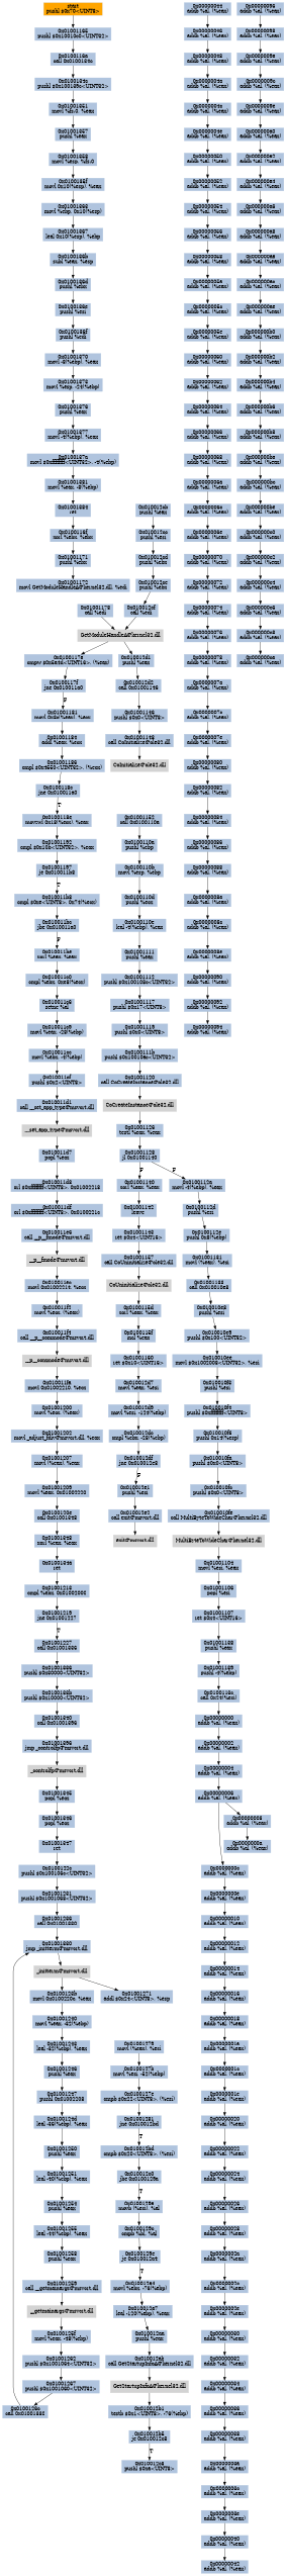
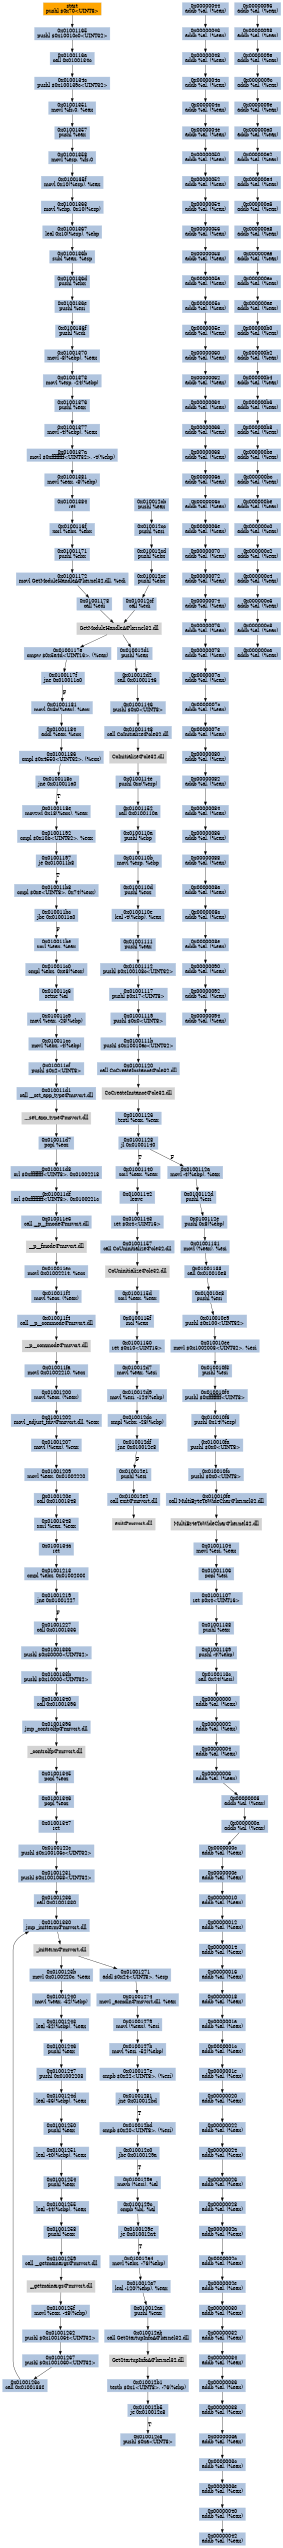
  digraph {
    node [color=lightsteelblue fillcolor=lightsteelblue shape=rectangle style=filled]
    edge [color="#000000"]
    n1 [color=lightgrey fillcolor=orange label="start\npushl $0x70<UINT8>"]
    n2 [label="0x01001165\npushl $0x10010c0<UINT32>"]
    n3 [label="0x0100116a\ncall 0x0100134c"]
    n4 [label="0x0100134c\npushl $0x100139c<UINT32>"]
    n5 [label="0x01001351\nmovl %fs:0, %eax"]
    n6 [label="0x01001357\npushl %eax"]
    n7 [label="0x01001358\nmovl %esp, %fs:0"]
    n8 [label="0x0100135f\nmovl 0x10(%esp), %eax"]
    n9 [label="0x01001363\nmovl %ebp, 0x10(%esp)"]
    n10 [label="0x01001367\nleal 0x10(%esp), %ebp"]
    n11 [label="0x0100136b\nsubl %eax, %esp"]
    n12 [label="0x0100136d\npushl %ebx"]
    n13 [label="0x0100136e\npushl %esi"]
    n14 [label="0x0100136f\npushl %edi"]
    n15 [label="0x01001370\nmovl -8(%ebp), %eax"]
    n16 [label="0x01001373\nmovl %esp, -24(%ebp)"]
    n17 [label="0x01001376\npushl %eax"]
    n18 [label="0x01001377\nmovl -4(%ebp), %eax"]
    n19 [label="0x0100137a\nmovl $0xffffffff<UINT32>, -4(%ebp)"]
    n20 [label="0x01001381\nmovl %eax, -8(%ebp)"]
    n21 [label="0x01001384\nret"]
    n22 [label="0x0100116f\nxorl %ebx, %ebx"]
    n23 [label="0x01001171\npushl %ebx"]
    n24 [label="0x01001172\nmovl GetModuleHandleA@kernel32.dll, %edi"]
    n25 [label="0x01001178\ncall %edi"]
    n26 [color=lightgrey fillcolor=lightgrey label="GetModuleHandleA@kernel32.dll"]
    n27 [label="0x0100117a\ncmpw $0x5a4d<UINT16>, (%eax)"]
    n28 [label="0x010012d1\npushl %eax"]
    n29 [label="0x0100117f\njne 0x010011a0"]
    n30 [label="0x010012d2\ncall 0x01001146"]
    n31 [label="0x01001181\nmovl 0x3c(%eax), %ecx"]
    n32 [label="0x01001184\naddl %eax, %ecx"]
    n33 [label="0x01001186\ncmpl $0x4550<UINT32>, (%ecx)"]
    n34 [label="0x0100118c\njne 0x010011a0"]
    n35 [label="0x0100118e\nmovzwl 0x18(%ecx), %eax"]
    n36 [label="0x01001192\ncmpl $0x10b<UINT32>, %eax"]
    n37 [label="0x01001197\nje 0x010011b8"]
    n38 [label="0x010011b8\ncmpl $0xe<UINT8>, 0x74(%ecx)"]
    n39 [label="0x010011bc\njbe 0x010011a0"]
    n40 [label="0x010011be\nxorl %eax, %eax"]
    n41 [label="0x010011c0\ncmpl %ebx, 0xe8(%ecx)"]
    n42 [label="0x010011c6\nsetne %al"]
    n43 [label="0x010011c9\nmovl %eax, -28(%ebp)"]
    n44 [label="0x010011cc\nmovl %ebx, -4(%ebp)"]
    n45 [label="0x010011cf\npushl $0x2<UINT8>"]
    n46 [label="0x010011d1\ncall __set_app_type@msvcrt.dll"]
    n47 [color=lightgrey fillcolor=lightgrey label="__set_app_type@msvcrt.dll"]
    n48 [label="0x010011d7\npopl %ecx"]
    n49 [label="0x010011d8\norl $0xffffffff<UINT8>, 0x01002218"]
    n50 [label="0x010011df\norl $0xffffffff<UINT8>, 0x0100221c"]
    n51 [label="0x010011e6\ncall __p__fmode@msvcrt.dll"]
    n52 [color=lightgrey fillcolor=lightgrey label="__p__fmode@msvcrt.dll"]
    n53 [label="0x010011ec\nmovl 0x01002214, %ecx"]
    n54 [label="0x010011f2\nmovl %ecx, (%eax)"]
    n55 [label="0x010011f4\ncall __p__commode@msvcrt.dll"]
    n56 [color=lightgrey fillcolor=lightgrey label="__p__commode@msvcrt.dll"]
    n57 [label="0x010011fa\nmovl 0x01002210, %ecx"]
    n58 [label="0x01001200\nmovl %ecx, (%eax)"]
    n59 [label="0x01001202\nmovl _adjust_fdiv@msvcrt.dll, %eax"]
    n60 [label="0x01001207\nmovl (%eax), %eax"]
    n61 [label="0x01001209\nmovl %eax, 0x01002220"]
    n62 [label="0x0100120e\ncall 0x01001348"]
    n63 [label="0x01001348\nxorl %eax, %eax"]
    n64 [label="0x0100134a\nret"]
    n65 [label="0x01001213\ncmpl %ebx, 0x01002000"]
    n66 [label="0x01001219\njne 0x01001227"]
    n67 [label="0x01001227\ncall 0x01001336"]
    n68 [label="0x01001336\npushl $0x30000<UINT32>"]
    n69 [label="0x0100133b\npushl $0x10000<UINT32>"]
    n70 [label="0x01001340\ncall 0x01001396"]
    n71 [label="0x01001396\njmp _controlfp@msvcrt.dll"]
    n72 [color=lightgrey fillcolor=lightgrey label="_controlfp@msvcrt.dll"]
    n73 [label="0x01001345\npopl %ecx"]
    n74 [label="0x01001346\npopl %ecx"]
    n75 [label="0x01001347\nret"]
    n76 [label="0x0100122c\npushl $0x100106c<UINT32>"]
    n77 [label="0x01001231\npushl $0x1001068<UINT32>"]
    n78 [label="0x01001236\ncall 0x01001330"]
    n79 [label="0x01001330\njmp _initterm@msvcrt.dll"]
    n80 [color=lightgrey fillcolor=lightgrey label="_initterm@msvcrt.dll"]
    n81 [label="0x0100123b\nmovl 0x0100220c, %eax"]
    n82 [label="0x01001271\naddl $0x24<UINT8>, %esp"]
    n83 [label="0x01001240\nmovl %eax, -32(%ebp)"]
+   n84 [label="0x01001274\nmovl _acmdln@msvcrt.dll, %eax"]
    n85 [label="0x01001243\nleal -32(%ebp), %eax"]
    n86 [label="0x01001246\npushl %eax"]
    n87 [label="0x01001247\npushl 0x01002208"]
    n88 [label="0x0100124d\nleal -36(%ebp), %eax"]
    n89 [label="0x01001250\npushl %eax"]
    n90 [label="0x01001251\nleal -40(%ebp), %eax"]
    n91 [label="0x01001254\npushl %eax"]
    n92 [label="0x01001255\nleal -44(%ebp), %eax"]
    n93 [label="0x01001258\npushl %eax"]
    n94 [label="0x01001259\ncall __getmainargs@msvcrt.dll"]
    n95 [color=lightgrey fillcolor=lightgrey label="__getmainargs@msvcrt.dll"]
    n96 [label="0x0100125f\nmovl %eax, -48(%ebp)"]
    n97 [label="0x01001262\npushl $0x1001064<UINT32>"]
    n98 [label="0x01001267\npushl $0x1001060<UINT32>"]
    n99 [label="0x0100126c\ncall 0x01001330"]
    n100 [label="0x01001279\nmovl (%eax), %esi"]
    n101 [label="0x0100127b\nmovl %esi, -52(%ebp)"]
    n102 [label="0x0100127e\ncmpb $0x22<UINT8>, (%esi)"]
    n103 [label="0x01001281\njne 0x010012bd"]
    n104 [label="0x010012bd\ncmpb $0x20<UINT8>, (%esi)"]
    n105 [label="0x010012c0\njbe 0x0100129a"]
    n106 [label="0x0100129a\nmovb (%esi), %al"]
    n107 [label="0x0100129c\ncmpb %bl, %al"]
    n108 [label="0x0100129e\nje 0x010012a4"]
    n109 [label="0x010012a4\nmovl %ebx, -76(%ebp)"]
    n110 [label="0x010012a7\nleal -120(%ebp), %eax"]
    n111 [label="0x010012aa\npushl %eax"]
    n112 [label="0x010012ab\ncall GetStartupInfoA@kernel32.dll"]
    n113 [color=lightgrey fillcolor=lightgrey label="GetStartupInfoA@kernel32.dll"]
    n114 [label="0x010012b1\ntestb $0x1<UINT8>, -76(%ebp)"]
    n115 [label="0x010012b5\nje 0x010012c8"]
    n116 [label="0x010012c8\npushl $0xa<UINT8>"]
    n117 [label="0x010012cb\npushl %eax"]
    n118 [label="0x010012cc\npushl %esi"]
    n119 [label="0x010012cd\npushl %ebx"]
    n120 [label="0x010012ce\npushl %ebx"]
    n121 [label="0x010012cf\ncall %edi"]
    n122 [label="0x01001146\npushl $0x0<UINT8>"]
    n123 [label="0x01001148\ncall CoInitialize@ole32.dll"]
    n124 [color=lightgrey fillcolor=lightgrey label="CoInitialize@ole32.dll"]
+   n125 [label="0x0100114e\npushl 0xc(%esp)"]
    n126 [label="0x01001152\ncall 0x0100110a"]
    n127 [label="0x0100110a\npushl %ebp"]
    n128 [label="0x0100110b\nmovl %esp, %ebp"]
    n129 [label="0x0100110d\npushl %ecx"]
    n130 [label="0x0100110e\nleal -4(%ebp), %eax"]
    n131 [label="0x01001111\npushl %eax"]
    n132 [label="0x01001112\npushl $0x100108c<UINT32>"]
    n133 [label="0x01001117\npushl $0x17<UINT8>"]
    n134 [label="0x01001119\npushl $0x0<UINT8>"]
    n135 [label="0x0100111b\npushl $0x10010ac<UINT32>"]
    n136 [label="0x01001120\ncall CoCreateInstance@ole32.dll"]
    n137 [color=lightgrey fillcolor=lightgrey label="CoCreateInstance@ole32.dll"]
    n138 [label="0x01001126\ntestl %eax, %eax"]
    n139 [label="0x01001128\njl 0x01001140"]
    n140 [label="0x0100112a\nmovl -4(%ebp), %eax"]
    n141 [label="0x01001140\nxorl %eax, %eax"]
    n142 [label="0x0100112d\npushl %esi"]
    n143 [label="0x01001142\nleave "]
    n144 [label="0x0100112e\npushl 0x8(%ebp)"]
    n145 [label="0x01001143\nret $0x4<UINT16>"]
    n146 [label="0x01001157\ncall CoUninitialize@ole32.dll"]
    n147 [color=lightgrey fillcolor=lightgrey label="CoUninitialize@ole32.dll"]
    n148 [label="0x0100115d\nxorl %eax, %eax"]
    n149 [label="0x0100115f\nincl %eax"]
    n150 [label="0x01001160\nret $0x10<UINT16>"]
    n151 [label="0x010012d7\nmovl %eax, %esi"]
    n152 [label="0x010012d9\nmovl %esi, -124(%ebp)"]
    n153 [label="0x010012dc\ncmpl %ebx, -28(%ebp)"]
    n154 [label="0x010012df\njne 0x010012e8"]
    n155 [label="0x010012e1\npushl %esi"]
    n156 [label="0x010012e2\ncall exit@msvcrt.dll"]
    n157 [color=lightgrey fillcolor=lightgrey label="exit@msvcrt.dll"]
    n158 [label="0x01001131\nmovl (%eax), %esi"]
    n159 [label="0x01001133\ncall 0x010010e8"]
    n160 [label="0x010010e8\npushl %esi"]
    n161 [label="0x010010e9\npushl $0x100<UINT32>"]
    n162 [label="0x010010ee\nmovl $0x1002008<UINT32>, %esi"]
    n163 [label="0x010010f3\npushl %esi"]
    n164 [label="0x010010f4\npushl $0xffffffff<UINT8>"]
    n165 [label="0x010010f6\npushl 0x14(%esp)"]
    n166 [label="0x010010fa\npushl $0x0<UINT8>"]
    n167 [label="0x010010fc\npushl $0x0<UINT8>"]
    n168 [label="0x010010fe\ncall MultiByteToWideChar@kernel32.dll"]
    n169 [color=lightgrey fillcolor=lightgrey label="MultiByteToWideChar@kernel32.dll"]
    n170 [label="0x01001104\nmovl %esi, %eax"]
    n171 [label="0x01001106\npopl %esi"]
    n172 [label="0x01001107\nret $0x4<UINT16>"]
    n173 [label="0x01001138\npushl %eax"]
    n174 [label="0x01001139\npushl -4(%ebp)"]
    n175 [label="0x0100113c\ncall 0x24(%esi)"]
    n176 [label="0x00000000\naddb %al, (%eax)"]
    n177 [label="0x00000002\naddb %al, (%eax)"]
    n178 [label="0x00000004\naddb %al, (%eax)"]
    n179 [label="0x00000006\naddb %al, (%eax)"]
    n180 [label="0x00000008\naddb %al, (%eax)"]
    n181 [label="0x0000000a\naddb %al, (%eax)"]
    n182 [label="0x0000000c\naddb %al, (%eax)"]
    n183 [label="0x0000000e\naddb %al, (%eax)"]
    n184 [label="0x00000010\naddb %al, (%eax)"]
    n185 [label="0x00000012\naddb %al, (%eax)"]
    n186 [label="0x00000014\naddb %al, (%eax)"]
    n187 [label="0x00000016\naddb %al, (%eax)"]
    n188 [label="0x00000018\naddb %al, (%eax)"]
    n189 [label="0x0000001a\naddb %al, (%eax)"]
    n190 [label="0x0000001c\naddb %al, (%eax)"]
    n191 [label="0x0000001e\naddb %al, (%eax)"]
    n192 [label="0x00000020\naddb %al, (%eax)"]
    n193 [label="0x00000022\naddb %al, (%eax)"]
    n194 [label="0x00000024\naddb %al, (%eax)"]
    n195 [label="0x00000026\naddb %al, (%eax)"]
    n196 [label="0x00000028\naddb %al, (%eax)"]
    n197 [label="0x0000002a\naddb %al, (%eax)"]
    n198 [label="0x0000002c\naddb %al, (%eax)"]
    n199 [label="0x0000002e\naddb %al, (%eax)"]
    n200 [label="0x00000030\naddb %al, (%eax)"]
    n201 [label="0x00000032\naddb %al, (%eax)"]
    n202 [label="0x00000034\naddb %al, (%eax)"]
    n203 [label="0x00000036\naddb %al, (%eax)"]
    n204 [label="0x00000038\naddb %al, (%eax)"]
    n205 [label="0x0000003a\naddb %al, (%eax)"]
    n206 [label="0x0000003c\naddb %al, (%eax)"]
    n207 [label="0x0000003e\naddb %al, (%eax)"]
    n208 [label="0x00000040\naddb %al, (%eax)"]
    n209 [label="0x00000042\naddb %al, (%eax)"]
    n210 [label="0x00000044\naddb %al, (%eax)"]
    n211 [label="0x00000046\naddb %al, (%eax)"]
    n212 [label="0x00000048\naddb %al, (%eax)"]
    n213 [label="0x0000004a\naddb %al, (%eax)"]
    n214 [label="0x0000004c\naddb %al, (%eax)"]
    n215 [label="0x0000004e\naddb %al, (%eax)"]
    n216 [label="0x00000050\naddb %al, (%eax)"]
    n217 [label="0x00000052\naddb %al, (%eax)"]
    n218 [label="0x00000054\naddb %al, (%eax)"]
    n219 [label="0x00000056\naddb %al, (%eax)"]
    n220 [label="0x00000058\naddb %al, (%eax)"]
    n221 [label="0x0000005a\naddb %al, (%eax)"]
    n222 [label="0x0000005c\naddb %al, (%eax)"]
    n223 [label="0x0000005e\naddb %al, (%eax)"]
    n224 [label="0x00000060\naddb %al, (%eax)"]
    n225 [label="0x00000062\naddb %al, (%eax)"]
    n226 [label="0x00000064\naddb %al, (%eax)"]
    n227 [label="0x00000066\naddb %al, (%eax)"]
    n228 [label="0x00000068\naddb %al, (%eax)"]
    n229 [label="0x0000006a\naddb %al, (%eax)"]
    n230 [label="0x0000006c\naddb %al, (%eax)"]
    n231 [label="0x0000006e\naddb %al, (%eax)"]
    n232 [label="0x00000070\naddb %al, (%eax)"]
    n233 [label="0x00000072\naddb %al, (%eax)"]
    n234 [label="0x00000074\naddb %al, (%eax)"]
    n235 [label="0x00000076\naddb %al, (%eax)"]
    n236 [label="0x00000078\naddb %al, (%eax)"]
    n237 [label="0x0000007a\naddb %al, (%eax)"]
    n238 [label="0x0000007c\naddb %al, (%eax)"]
    n239 [label="0x0000007e\naddb %al, (%eax)"]
    n240 [label="0x00000080\naddb %al, (%eax)"]
    n241 [label="0x00000082\naddb %al, (%eax)"]
    n242 [label="0x00000084\naddb %al, (%eax)"]
    n243 [label="0x00000086\naddb %al, (%eax)"]
    n244 [label="0x00000088\naddb %al, (%eax)"]
    n245 [label="0x0000008a\naddb %al, (%eax)"]
    n246 [label="0x0000008c\naddb %al, (%eax)"]
    n247 [label="0x0000008e\naddb %al, (%eax)"]
    n248 [label="0x00000090\naddb %al, (%eax)"]
    n249 [label="0x00000092\naddb %al, (%eax)"]
    n250 [label="0x00000094\naddb %al, (%eax)"]
    n251 [label="0x00000096\naddb %al, (%eax)"]
    n252 [label="0x00000098\naddb %al, (%eax)"]
    n253 [label="0x0000009a\naddb %al, (%eax)"]
    n254 [label="0x0000009c\naddb %al, (%eax)"]
    n255 [label="0x0000009e\naddb %al, (%eax)"]
    n256 [label="0x000000a0\naddb %al, (%eax)"]
    n257 [label="0x000000a2\naddb %al, (%eax)"]
    n258 [label="0x000000a4\naddb %al, (%eax)"]
    n259 [label="0x000000a6\naddb %al, (%eax)"]
    n260 [label="0x000000a8\naddb %al, (%eax)"]
    n261 [label="0x000000aa\naddb %al, (%eax)"]
    n262 [label="0x000000ac\naddb %al, (%eax)"]
    n263 [label="0x000000ae\naddb %al, (%eax)"]
    n264 [label="0x000000b0\naddb %al, (%eax)"]
    n265 [label="0x000000b2\naddb %al, (%eax)"]
    n266 [label="0x000000b4\naddb %al, (%eax)"]
    n267 [label="0x000000b6\naddb %al, (%eax)"]
    n268 [label="0x000000b8\naddb %al, (%eax)"]
    n269 [label="0x000000ba\naddb %al, (%eax)"]
    n270 [label="0x000000bc\naddb %al, (%eax)"]
    n271 [label="0x000000be\naddb %al, (%eax)"]
    n272 [label="0x000000c0\naddb %al, (%eax)"]
    n273 [label="0x000000c2\naddb %al, (%eax)"]
    n274 [label="0x000000c4\naddb %al, (%eax)"]
    n275 [label="0x000000c6\naddb %al, (%eax)"]
    n276 [label="0x000000c8\naddb %al, (%eax)"]
    n277 [label="0x000000ca\naddb %al, (%eax)"]
    n1 -> n2
    n2 -> n3
    n3 -> n4
    n4 -> n5
    n5 -> n6
    n6 -> n7
    n7 -> n8
    n8 -> n9
    n9 -> n10
    n10 -> n11
    n11 -> n12
    n12 -> n13
    n13 -> n14
    n14 -> n15
    n15 -> n16
    n16 -> n17
    n17 -> n18
    n18 -> n19
    n19 -> n20
    n20 -> n21
    n21 -> n22
    n22 -> n23
    n23 -> n24
+   n24 -> n25
    n25 -> n26
    n26 -> n27
    n26 -> n28
    n27 -> n29
    n28 -> n30
    n29 -> n31 [label=F]
    n30 -> n122
    n31 -> n32
    n32 -> n33
    n33 -> n34
    n34 -> n35 [label=T]
    n35 -> n36
    n36 -> n37
    n37 -> n38 [label=T]
    n38 -> n39
    n39 -> n40 [label=F]
    n40 -> n41
    n41 -> n42
    n42 -> n43
    n43 -> n44
    n44 -> n45
    n45 -> n46
    n46 -> n47
    n47 -> n48
    n48 -> n49
    n49 -> n50
    n50 -> n51
    n51 -> n52
    n52 -> n53
    n53 -> n54
    n54 -> n55
    n55 -> n56
    n56 -> n57
    n57 -> n58
    n58 -> n59
    n59 -> n60
    n60 -> n61
    n61 -> n62
    n62 -> n63
    n63 -> n64
    n64 -> n65
    n65 -> n66
-   n66 -> n67 [label=T]
+   n66 -> n67 [label=F]
    n67 -> n68
    n68 -> n69
    n69 -> n70
    n70 -> n71
    n71 -> n72
    n72 -> n73
    n73 -> n74
    n74 -> n75
    n75 -> n76
    n76 -> n77
    n77 -> n78
    n78 -> n79
    n79 -> n80
    n80 -> n81
    n80 -> n82
    n81 -> n83
+   n82 -> n84
    n83 -> n85
+   n84 -> n100
    n85 -> n86
    n86 -> n87
    n87 -> n88
    n88 -> n89
    n89 -> n90
    n90 -> n91
    n91 -> n92
    n92 -> n93
    n93 -> n94
    n94 -> n95
    n95 -> n96
    n96 -> n97
    n97 -> n98
    n98 -> n99
    n99 -> n79
    n100 -> n101
    n101 -> n102
    n102 -> n103
    n103 -> n104 [label=T]
    n104 -> n105
    n105 -> n106 [label=T]
    n106 -> n107
    n107 -> n108
    n108 -> n109 [label=T]
    n109 -> n110
    n110 -> n111
    n111 -> n112
    n112 -> n113
    n113 -> n114
    n114 -> n115
    n115 -> n116 [label=T]
    n117 -> n118
    n118 -> n119
    n119 -> n120
    n120 -> n121
    n121 -> n26
    n122 -> n123
    n123 -> n124
+   n124 -> n125
+   n125 -> n126
    n126 -> n127
    n127 -> n128
    n128 -> n129
    n129 -> n130
    n130 -> n131
    n131 -> n132
    n132 -> n133
    n133 -> n134
    n134 -> n135
    n135 -> n136
    n136 -> n137
    n137 -> n138
    n138 -> n139
    n139 -> n140 [label=F]
-   n139 -> n141 [label=F]
+   n139 -> n141 [label=T]
    n140 -> n142
    n141 -> n143
    n142 -> n144
    n143 -> n145
    n144 -> n158
    n145 -> n146
    n146 -> n147
    n147 -> n148
    n148 -> n149
    n149 -> n150
    n150 -> n151
    n151 -> n152
    n152 -> n153
    n153 -> n154
    n154 -> n155 [label=F]
    n155 -> n156
    n156 -> n157
    n158 -> n159
    n159 -> n160
    n160 -> n161
    n161 -> n162
    n162 -> n163
    n163 -> n164
    n164 -> n165
    n165 -> n166
    n166 -> n167
    n167 -> n168
    n168 -> n169
    n169 -> n170
    n170 -> n171
    n171 -> n172
    n172 -> n173
    n173 -> n174
    n174 -> n175
    n175 -> n176
    n176 -> n177
    n177 -> n178
    n178 -> n179
    n179 -> n180
    n180 -> n181
-   n179 -> n182
+   n181 -> n182
    n182 -> n183
    n183 -> n184
    n184 -> n185
    n185 -> n186
    n186 -> n187
    n187 -> n188
    n188 -> n189
    n189 -> n190
    n190 -> n191
    n191 -> n192
    n192 -> n193
    n193 -> n194
    n194 -> n195
    n195 -> n196
    n196 -> n197
    n197 -> n198
    n198 -> n199
    n199 -> n200
    n200 -> n201
    n201 -> n202
    n202 -> n203
    n203 -> n204
    n204 -> n205
    n205 -> n206
    n206 -> n207
    n207 -> n208
    n208 -> n209
    n210 -> n211
    n211 -> n212
    n212 -> n213
    n213 -> n214
    n214 -> n215
    n215 -> n216
    n216 -> n217
    n217 -> n218
    n218 -> n219
    n219 -> n220
    n220 -> n221
    n221 -> n222
    n222 -> n223
    n223 -> n224
    n224 -> n225
    n225 -> n226
    n226 -> n227
    n227 -> n228
    n228 -> n229
    n229 -> n230
    n230 -> n231
    n231 -> n232
    n232 -> n233
    n233 -> n234
    n234 -> n235
    n235 -> n236
    n236 -> n237
    n237 -> n238
    n238 -> n239
    n239 -> n240
    n240 -> n241
    n241 -> n242
    n242 -> n243
    n243 -> n244
    n244 -> n245
    n245 -> n246
    n246 -> n247
    n247 -> n248
    n248 -> n249
    n249 -> n250
    n251 -> n252
    n252 -> n253
    n253 -> n254
    n254 -> n255
    n255 -> n256
    n256 -> n257
    n257 -> n258
    n258 -> n259
    n259 -> n260
    n260 -> n261
    n261 -> n262
    n262 -> n263
    n263 -> n264
    n264 -> n265
    n265 -> n266
    n266 -> n267
    n267 -> n268
    n268 -> n269
    n269 -> n270
    n270 -> n271
    n271 -> n272
    n272 -> n273
    n273 -> n274
    n274 -> n275
    n275 -> n276
    n276 -> n277
  }
